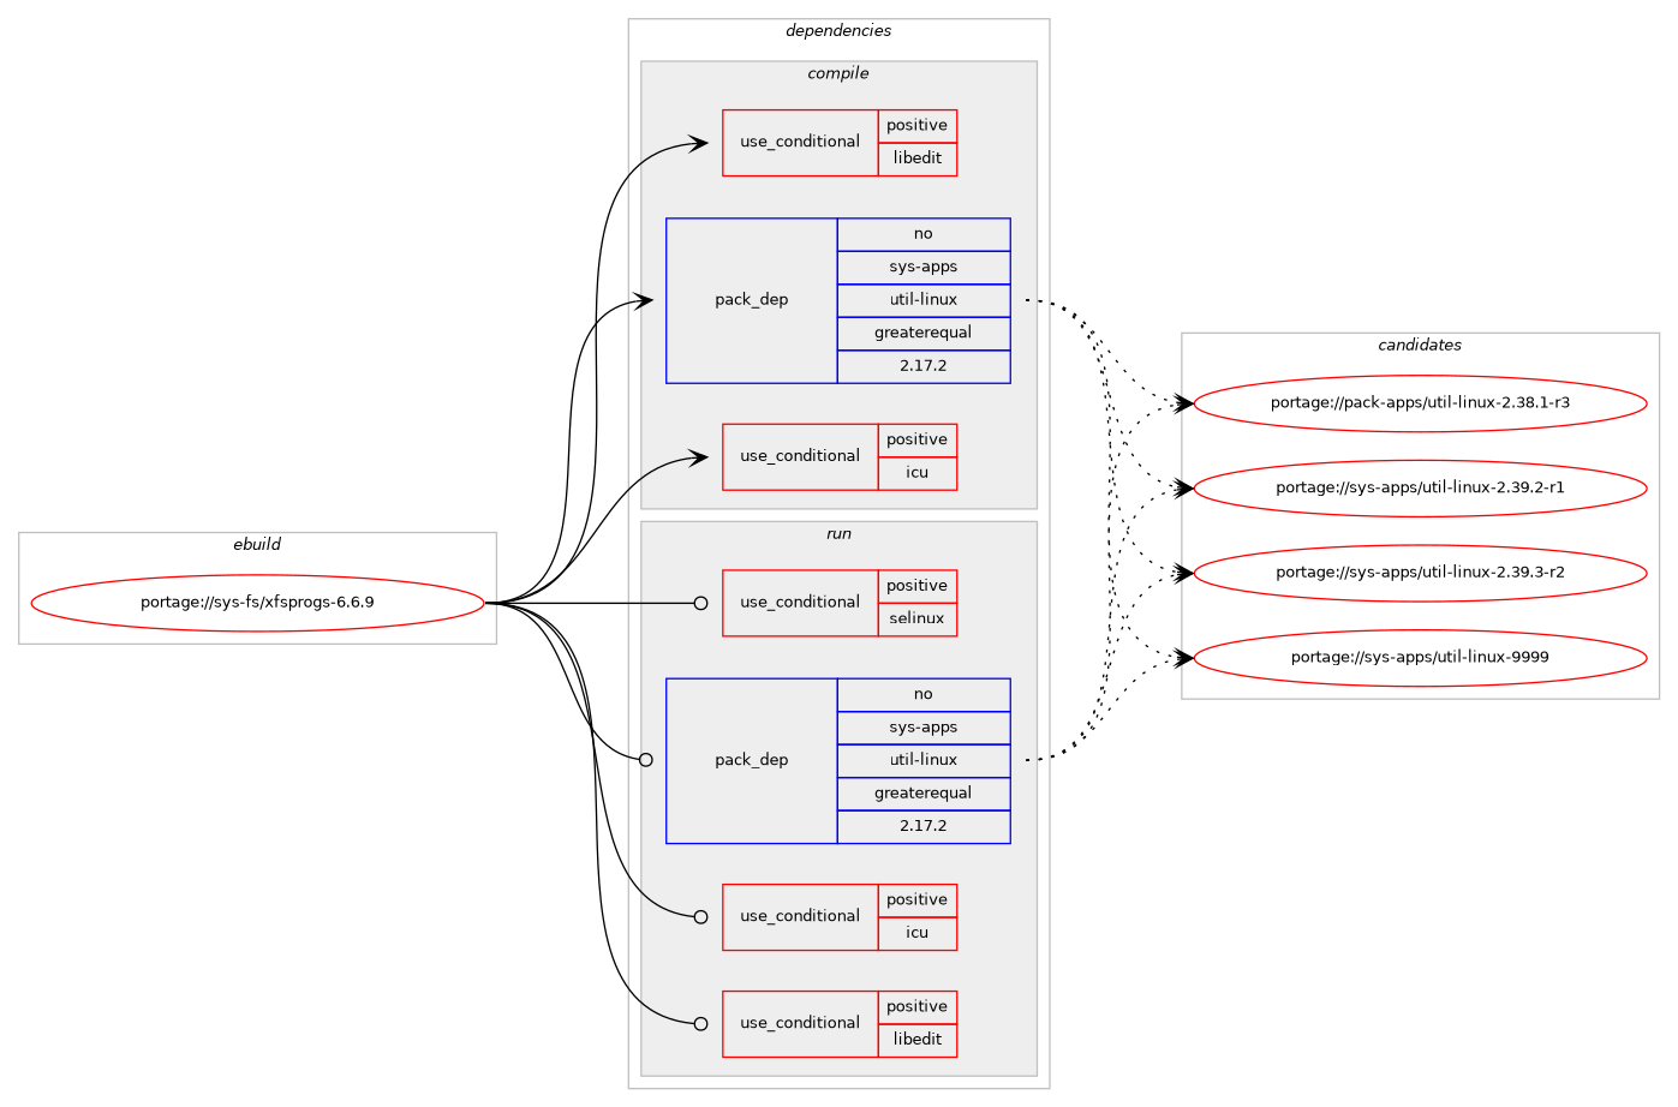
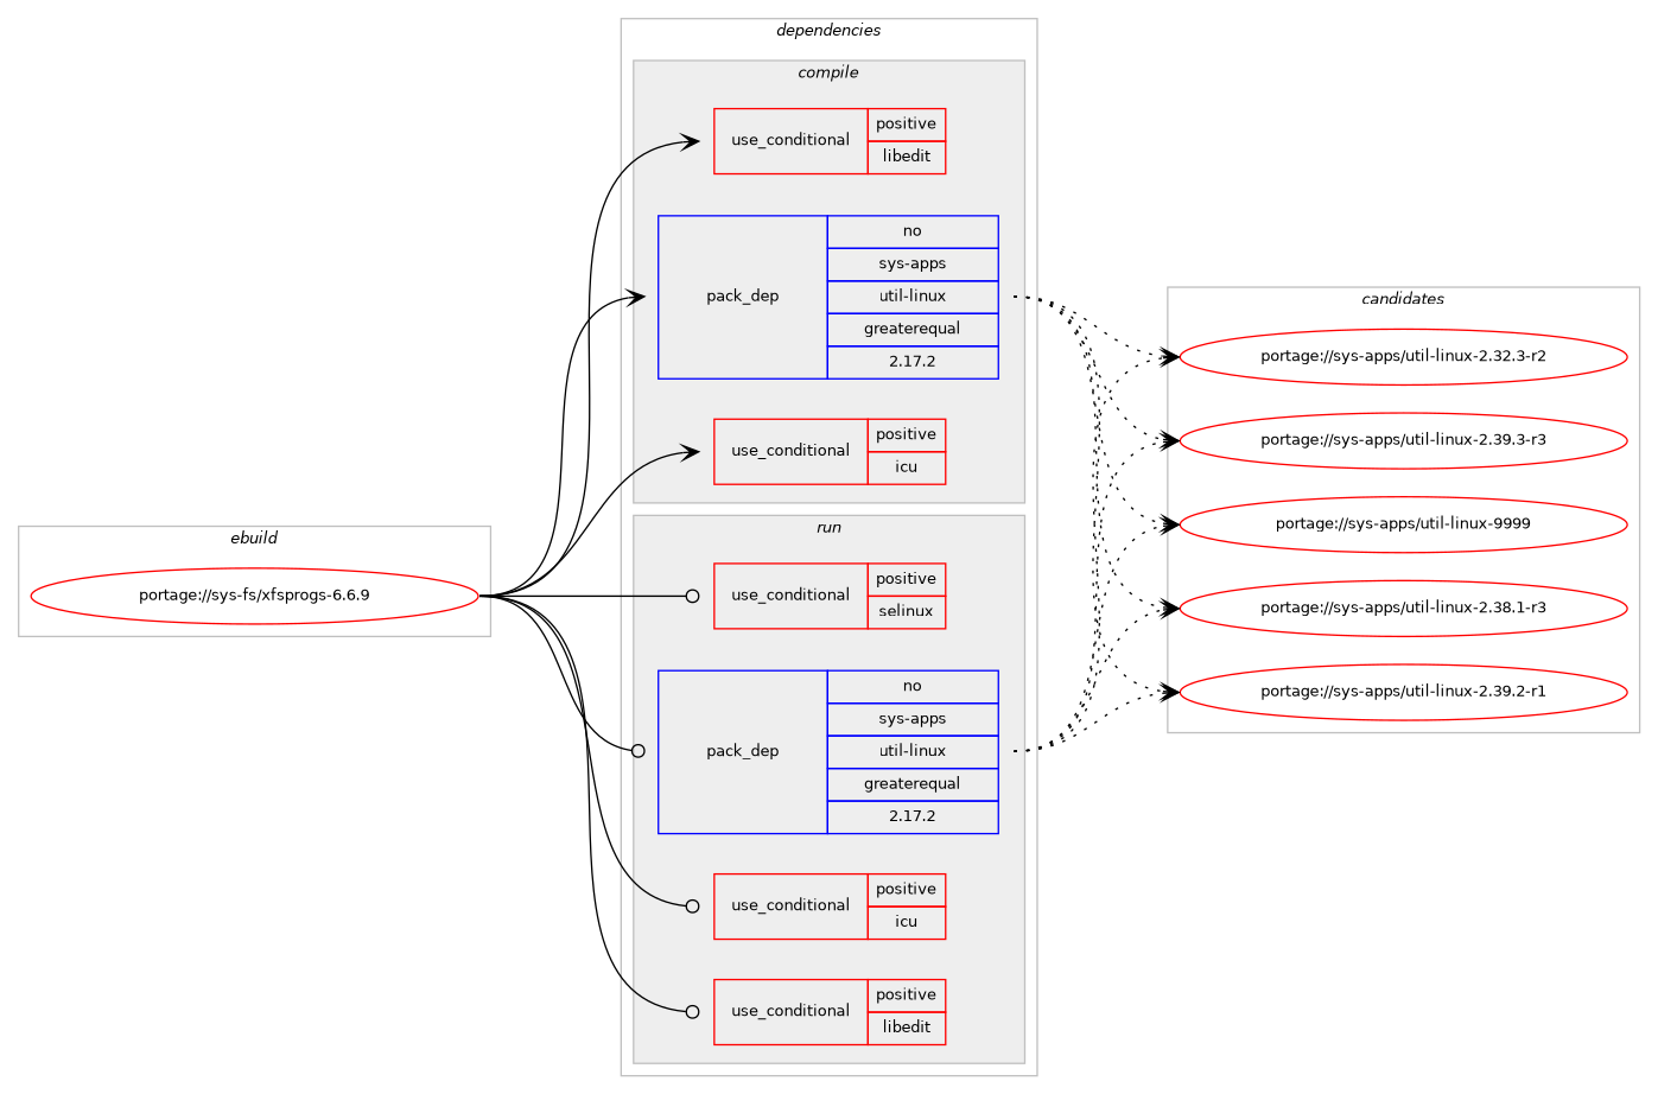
  digraph {
    compound=true
    concentrate=true
    fontname=Helvetica
    fontsize=10
    newrank=true
    rankdir=LR
    ranksep=1.5
    node [color=red fontname=Helvetica fontsize=10 shape=none]
    edge [arrowhead=vee headport=w style=dotted tailport=e weight=100]
    n1 [label="portage://sys-fs/xfsprogs-6.6.9" width=4 shape=""]
    n2 [label=<<TABLE BORDER="0" CELLBORDER="1" CELLSPACING="0" CELLPADDING="4"><TR><TD ROWSPAN="3" CELLPADDING="10">use_conditional</TD></TR><TR><TD>positive</TD></TR><TR><TD>icu</TD></TR></TABLE>>]
    n3 [label=<<TABLE BORDER="0" CELLBORDER="1" CELLSPACING="0" CELLPADDING="4"><TR><TD ROWSPAN="3" CELLPADDING="10">use_conditional</TD></TR><TR><TD>positive</TD></TR><TR><TD>libedit</TD></TR></TABLE>>]
    n4 [color=blue label=<<TABLE BORDER="0" CELLBORDER="1" CELLSPACING="0" CELLPADDING="4" WIDTH="220"><TR><TD ROWSPAN="6" CELLPADDING="30">pack_dep</TD></TR><TR><TD WIDTH="110">no</TD></TR><TR><TD>sys-apps</TD></TR><TR><TD>util-linux</TD></TR><TR><TD>greaterequal</TD></TR><TR><TD>2.17.2</TD></TR></TABLE>>]
    n5 [label=<<TABLE BORDER="0" CELLBORDER="1" CELLSPACING="0" CELLPADDING="4"><TR><TD ROWSPAN="3" CELLPADDING="10">use_conditional</TD></TR><TR><TD>positive</TD></TR><TR><TD>icu</TD></TR></TABLE>>]
    n6 [label=<<TABLE BORDER="0" CELLBORDER="1" CELLSPACING="0" CELLPADDING="4"><TR><TD ROWSPAN="3" CELLPADDING="10">use_conditional</TD></TR><TR><TD>positive</TD></TR><TR><TD>libedit</TD></TR></TABLE>>]
    n7 [label=<<TABLE BORDER="0" CELLBORDER="1" CELLSPACING="0" CELLPADDING="4"><TR><TD ROWSPAN="3" CELLPADDING="10">use_conditional</TD></TR><TR><TD>positive</TD></TR><TR><TD>selinux</TD></TR></TABLE>>]
    n8 [color=blue label=<<TABLE BORDER="0" CELLBORDER="1" CELLSPACING="0" CELLPADDING="4" WIDTH="220"><TR><TD ROWSPAN="6" CELLPADDING="30">pack_dep</TD></TR><TR><TD WIDTH="110">no</TD></TR><TR><TD>sys-apps</TD></TR><TR><TD>util-linux</TD></TR><TR><TD>greaterequal</TD></TR><TR><TD>2.17.2</TD></TR></TABLE>>]
-   n9 [label="portage://pack-apps/util-linux-2.38.1-r3" width=4 shape=""]
+   n9 [label="portage://sys-apps/util-linux-2.38.1-r3" width=4 shape=""]
    n10 [label="portage://sys-apps/util-linux-2.39.2-r1" width=4 shape=""]
-   n11 [label="portage://sys-apps/util-linux-2.39.3-r2" width=4 shape=""]
+   n11 [label="portage://sys-apps/util-linux-2.32.3-r2" width=4 shape=""]
+   n12 [label="portage://sys-apps/util-linux-2.39.3-r3" width=4 shape=""]
    n13 [label="portage://sys-apps/util-linux-9999" width=4 shape=""]
    subgraph cluster_1 {
      color=gray
      label=<<i>ebuild</i>>
      rank=same
      n1
    }
    subgraph cluster_2 {
      color=gray
      label=<<i>dependencies</i>>
      subgraph cluster_3 {
        color=gray
        fillcolor="#eeeeee"
        label=<<i>compile</i>>
        style=filled
        subgraph sub_4 {
          color=gray
          fillcolor="#eeeeee"
          label=<<i>compile</i>>
          style=filled
          n2
        }
        subgraph sub_5 {
          color=gray
          fillcolor="#eeeeee"
          label=<<i>compile</i>>
          style=filled
          n3
        }
        subgraph sub_6 {
          color=gray
          fillcolor="#eeeeee"
          label=<<i>compile</i>>
          style=filled
          n4
        }
      }
      subgraph cluster_7 {
        color=gray
        fillcolor="#eeeeee"
        label=<<i>compile and run</i>>
        style=filled
      }
      subgraph cluster_8 {
        color=gray
        fillcolor="#eeeeee"
        label=<<i>run</i>>
        style=filled
        subgraph sub_9 {
          color=gray
          fillcolor="#eeeeee"
          label=<<i>run</i>>
          style=filled
          n5
        }
        subgraph sub_10 {
          color=gray
          fillcolor="#eeeeee"
          label=<<i>run</i>>
          style=filled
          n6
        }
        subgraph sub_11 {
          color=gray
          fillcolor="#eeeeee"
          label=<<i>run</i>>
          style=filled
          n7
        }
        subgraph sub_12 {
          color=gray
          fillcolor="#eeeeee"
          label=<<i>run</i>>
          style=filled
          n8
        }
      }
    }
    subgraph cluster_13 {
      color=gray
      label=<<i>candidates</i>>
      rank=same
      subgraph sub_14 {
        color=black
        label=<<i>candidates</i>>
        nodesep=1
        rank=same
        n9
        n10
        n11
+       n12
        n13
      }
      subgraph sub_15 {
        color=black
        label=<<i>candidates</i>>
        nodesep=1
        rank=same
        n9
        n10
        n11
+       n12
        n13
      }
    }
    n1 -> n2 [style=solid weight=20]
    n1 -> n3 [style=solid weight=20]
    n1 -> n4 [style=solid weight=20]
    n1 -> n5 [arrowhead=odot style=solid weight=20]
    n1 -> n6 [arrowhead=odot style=solid weight=20]
    n1 -> n7 [arrowhead=odot style=solid weight=20]
    n1 -> n8 [arrowhead=odot style=solid weight=20]
    n4 -> n9
    n4 -> n10
    n4 -> n11
+   n4 -> n12
    n4 -> n13
    n8 -> n9
    n8 -> n10
    n8 -> n11
+   n8 -> n12
    n8 -> n13
  }
